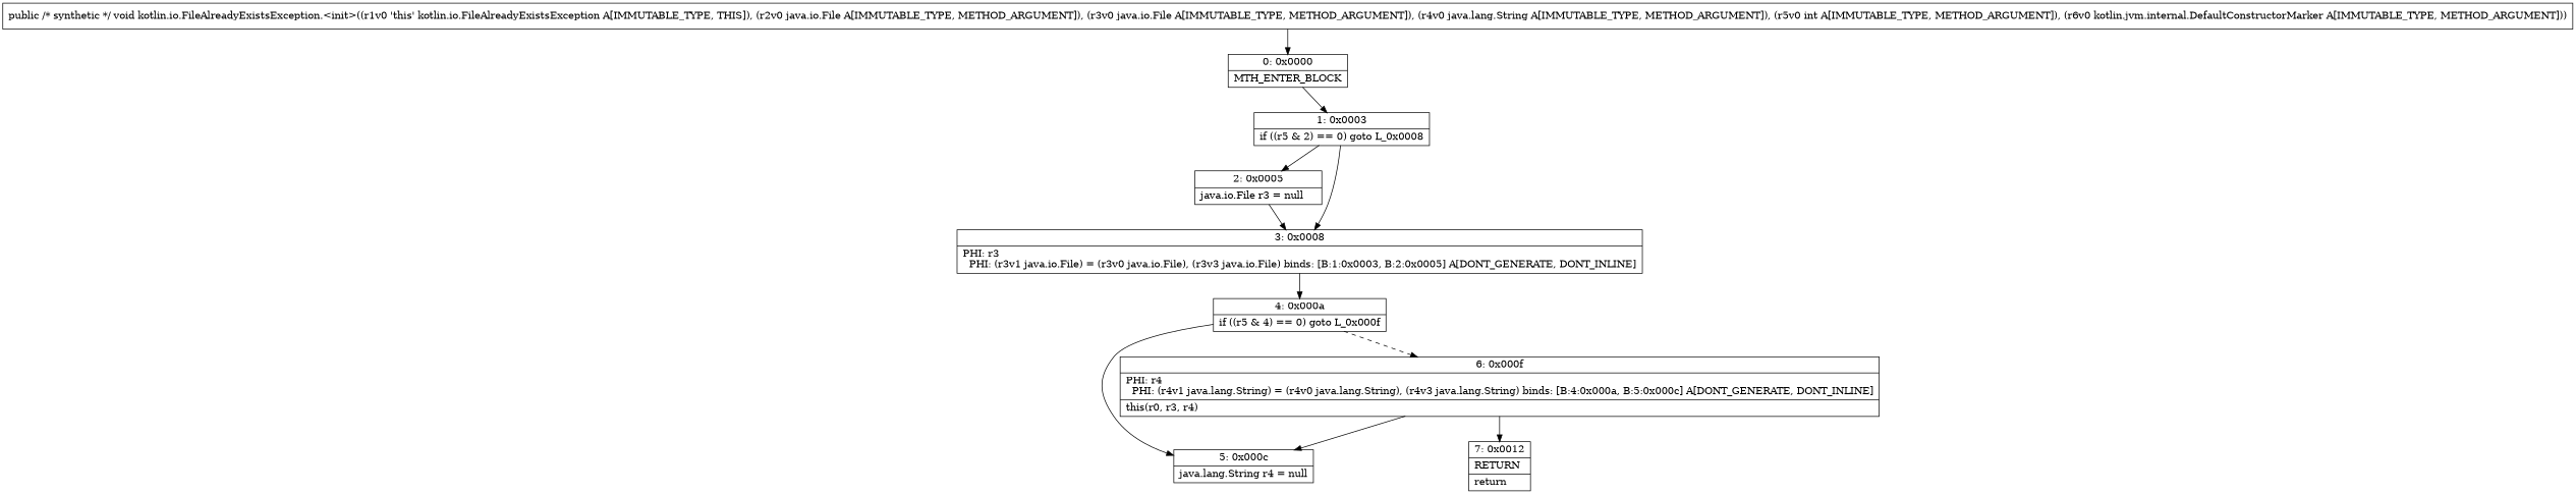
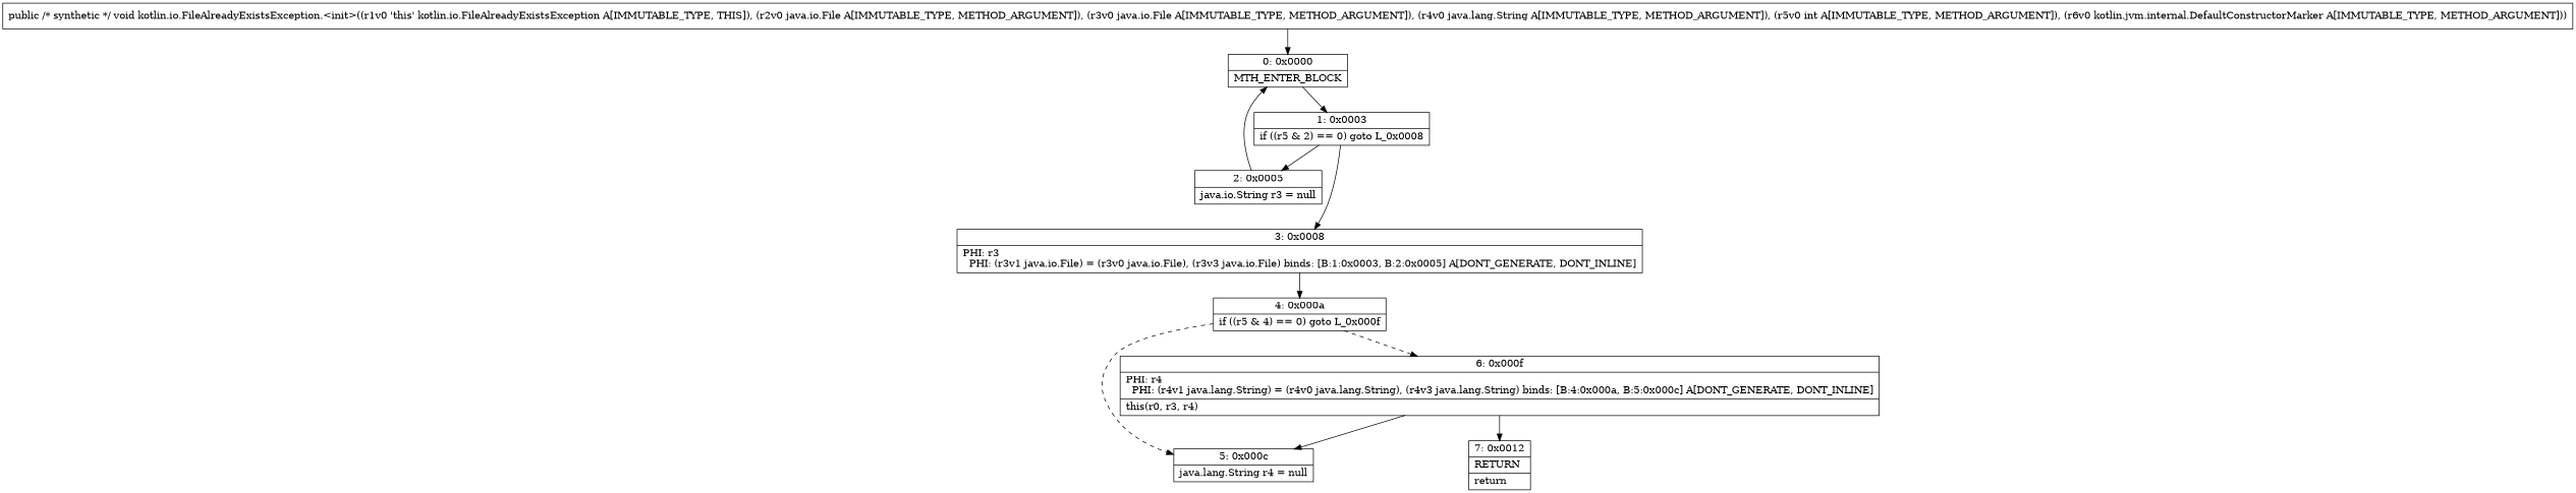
  digraph {
    node [shape=record]
    n1 [label="{0\:\ 0x0000|MTH_ENTER_BLOCK\l}"]
    n2 [label="{1\:\ 0x0003|if ((r5 & 2) == 0) goto L_0x0008\l}"]
-   n3 [label="{2\:\ 0x0005|java.io.File r3 = null\l}"]
+   n3 [label="{2\:\ 0x0005|java.io.String r3 = null\l}"]
    n4 [label="{3\:\ 0x0008|PHI: r3 \l  PHI: (r3v1 java.io.File) = (r3v0 java.io.File), (r3v3 java.io.File) binds: [B:1:0x0003, B:2:0x0005] A[DONT_GENERATE, DONT_INLINE]\l}"]
    n5 [label="{4\:\ 0x000a|if ((r5 & 4) == 0) goto L_0x000f\l}"]
    n6 [label="{5\:\ 0x000c|java.lang.String r4 = null\l}"]
    n7 [label="{6\:\ 0x000f|PHI: r4 \l  PHI: (r4v1 java.lang.String) = (r4v0 java.lang.String), (r4v3 java.lang.String) binds: [B:4:0x000a, B:5:0x000c] A[DONT_GENERATE, DONT_INLINE]\l|this(r0, r3, r4)\l}"]
    n8 [label="{7\:\ 0x0012|RETURN\l|return\l}"]
    n9 [label="{public \/* synthetic *\/ void kotlin.io.FileAlreadyExistsException.\<init\>((r1v0 'this' kotlin.io.FileAlreadyExistsException A[IMMUTABLE_TYPE, THIS]), (r2v0 java.io.File A[IMMUTABLE_TYPE, METHOD_ARGUMENT]), (r3v0 java.io.File A[IMMUTABLE_TYPE, METHOD_ARGUMENT]), (r4v0 java.lang.String A[IMMUTABLE_TYPE, METHOD_ARGUMENT]), (r5v0 int A[IMMUTABLE_TYPE, METHOD_ARGUMENT]), (r6v0 kotlin.jvm.internal.DefaultConstructorMarker A[IMMUTABLE_TYPE, METHOD_ARGUMENT])) }"]
    n1 -> n2
    n2 -> n3 [style=solid]
    n2 -> n4
-   n3 -> n4
+   n3 -> n1
    n4 -> n5
-   n5 -> n6 [style=solid]
+   n5 -> n6 [style=dashed]
    n5 -> n7 [style=dashed]
    n7 -> n6
    n7 -> n8
    n9 -> n1
  }
